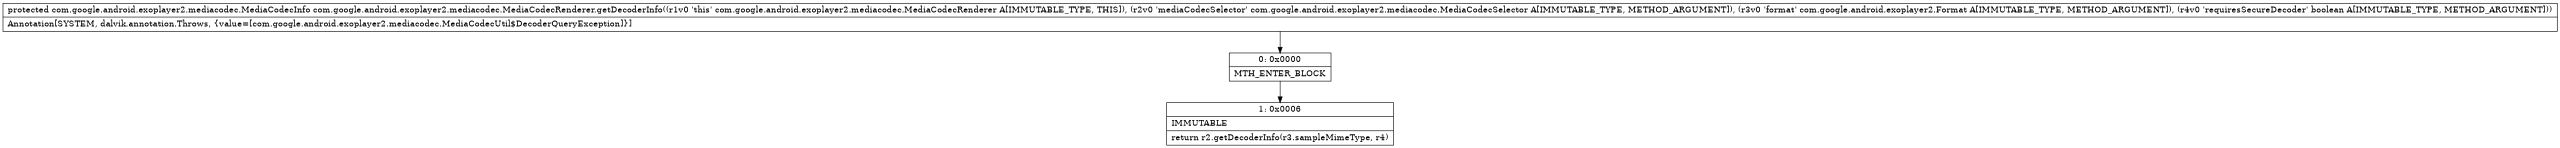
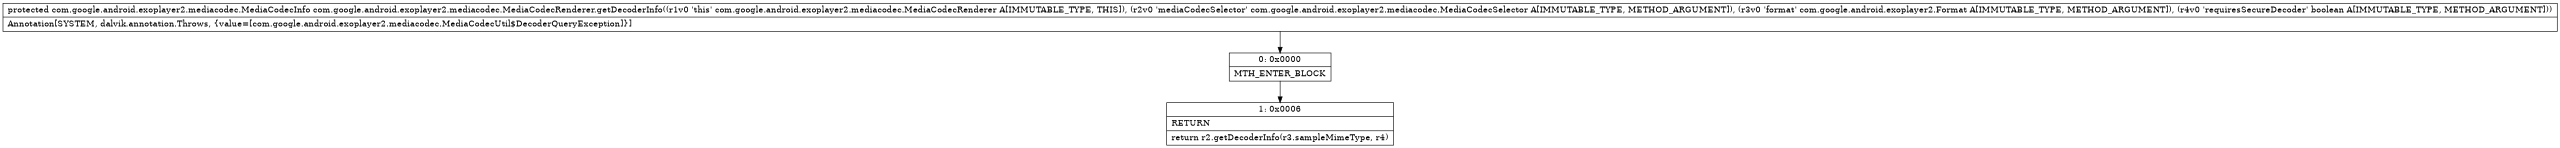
  digraph {
    node [shape=record]
    n1 [label="{0\:\ 0x0000|MTH_ENTER_BLOCK\l}"]
-   n2 [label="{1\:\ 0x0006|IMMUTABLE\l|return r2.getDecoderInfo(r3.sampleMimeType, r4)\l}"]
+   n2 [label="{1\:\ 0x0006|RETURN\l|return r2.getDecoderInfo(r3.sampleMimeType, r4)\l}"]
    n3 [label="{protected com.google.android.exoplayer2.mediacodec.MediaCodecInfo com.google.android.exoplayer2.mediacodec.MediaCodecRenderer.getDecoderInfo((r1v0 'this' com.google.android.exoplayer2.mediacodec.MediaCodecRenderer A[IMMUTABLE_TYPE, THIS]), (r2v0 'mediaCodecSelector' com.google.android.exoplayer2.mediacodec.MediaCodecSelector A[IMMUTABLE_TYPE, METHOD_ARGUMENT]), (r3v0 'format' com.google.android.exoplayer2.Format A[IMMUTABLE_TYPE, METHOD_ARGUMENT]), (r4v0 'requiresSecureDecoder' boolean A[IMMUTABLE_TYPE, METHOD_ARGUMENT]))  | Annotation[SYSTEM, dalvik.annotation.Throws, \{value=[com.google.android.exoplayer2.mediacodec.MediaCodecUtil$DecoderQueryException]\}]\l}"]
    n1 -> n2
    n3 -> n1
  }
